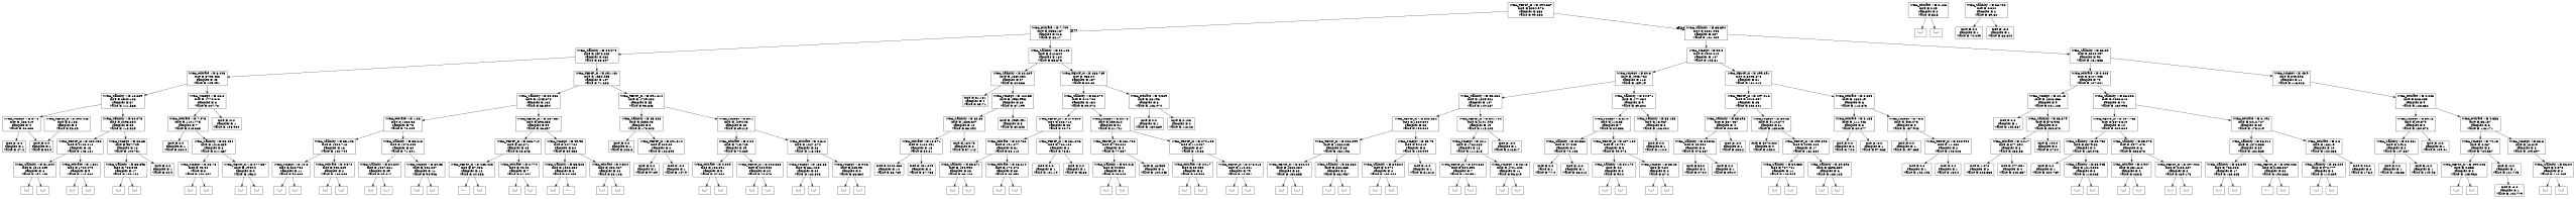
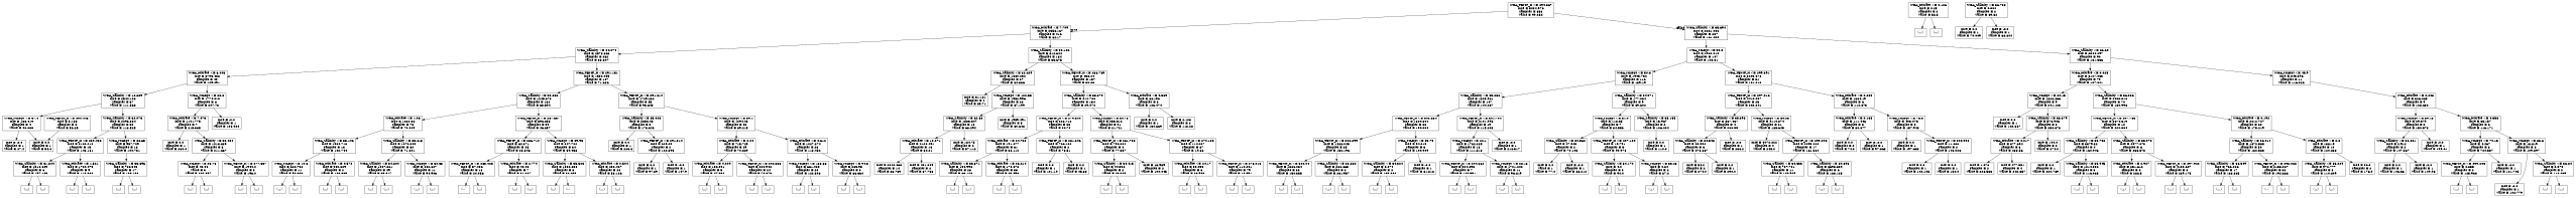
  digraph {
    node [shape=box]
    n1 [label="WOA_TEMP_K <= 294.367\nmse = 5034.976\nsamples = 653\nvalue = 99.252"]
    n2 [label="WOA_Nitrate <= 7.709\nmse = 2358.167\nsamples = 416\nvalue = 62.17"]
    n3 [label="WOA_Salinity <= 35.694\nmse = 3351.055\nsamples = 237\nvalue = 161.435"]
    n4 [label="WOA_Salinity <= 34.074\nmse = 2578.863\nsamples = 232\nvalue = 83.807"]
    n5 [label="WOA_Salinity <= 33.106\nmse = 812.644\nsamples = 184\nvalue = 35.675"]
    n6 [label="WOA_MLDpt <= 55.5\nmse = 2922.015\nsamples = 147\nvalue = 148.31"]
    n7 [label="WOA_Salinity <= 36.69\nmse = 3344.297\nsamples = 90\nvalue = 181.336"]
    n8 [label="WOA_Nitrate <= 6.443\nmse = 3793.488\nsamples = 45\nvalue = 129.291"]
    n9 [label="WOA_TEMP_K <= 291.151\nmse = 1552.055\nsamples = 187\nvalue = 71.636"]
    n10 [label="WOA_Salinity <= 32.229\nmse = 1860.232\nsamples = 27\nvalue = 64.336"]
    n11 [label="WOA_TEMP_K <= 286.769\nmse = 458.24\nsamples = 157\nvalue = 30.63"]
    n12 [label="WOA_Salinity <= 12.689\nmse = 2544.108\nsamples = 37\nvalue = 111.568"]
    n13 [label="WOA_MLDpt <= 28.8\nmse = 1774.818\nsamples = 8\nvalue = 207.78"]
    n14 [label="WOA_Salinity <= 35.238\nmse = 1245.673\nsamples = 132\nvalue = 63.594"]
    n15 [label="WOA_TEMP_K <= 291.614\nmse = 1729.282\nsamples = 55\nvalue = 93.643"]
    n16 [label="WOA_MLDpt <= 37.4\nmse = 188.419\nsamples = 4\nvalue = 46.633"]
    n17 [label="WOA_Salinity <= 32.073\nmse = 2296.334\nsamples = 33\nvalue = 118.525"]
    n18 [label="WOA_Nitrate <= 7.073\nmse = 1101.775\nsamples = 7\nvalue = 215.385"]
    n19 [label="mse = -0.0\nsamples = 1\nvalue = 108.924"]
    n20 [label="mse = -0.0\nsamples = 1\nvalue = 27.4"]
    n21 [label="mse = 0.0\nsamples = 1\nvalue = 54.0"]
    n22 [label="WOA_TEMP_K <= 289.438\nmse = 3120.216\nsamples = 15\nvalue = 148.181"]
    n23 [label="WOA_MLDpt <= 88.65\nmse = 957.709\nsamples = 18\nvalue = 100.731"]
    n24 [label="WOA_TEMP_K <= 290.448\nmse = 5.188\nsamples = 3\nvalue = 56.25"]
    n25 [label="WOA_Nitrate <= 0.126\nmse = 0.25\nsamples = 2\nvalue = 58.5"]
    n26 [label="(...)"]
    n27 [label="(...)"]
    n28 [label="WOA_Salinity <= 31.844\nmse = 1518.609\nsamples = 6\nvalue = 197.125"]
    n29 [label="WOA_Nitrate <= 1.521\nmse = 1724.475\nsamples = 9\nvalue = 118.062"]
    n30 [label="WOA_Salinity <= 33.696\nmse = 788.545\nsamples = 17\nvalue = 103.106"]
-   n31 [label="mse = 0.0\nsamples = 1\nvalue = 20.0"]
    n32 [label="(...)"]
    n33 [label="(...)"]
    n34 [label="(...)"]
    n35 [label="(...)"]
    n36 [label="(...)"]
    n37 [label="(...)"]
    n38 [label="mse = 0.0\nsamples = 1\nvalue = 260.0"]
    n39 [label="WOA_Salinity <= 33.424\nmse = 1013.889\nsamples = 6\nvalue = 211.667"]
    n40 [label="WOA_MLDpt <= 25.75\nmse = 48.98\nvalue = 3\nvalue = 222.857"]
    n41 [label="WOA_TEMP_K <= 277.637\nmse = 1944.0\nsamples = 3\nvalue = 196.0"]
    n42 [label="(...)"]
    n43 [label="(...)"]
    n44 [label="(...)"]
    n45 [label="(...)"]
    n46 [label="WOA_Nitrate <= 1.06\nmse = 1282.53\nsamples = 73\nvalue = 76.869"]
    n47 [label="WOA_TEMP_K <= 287.657\nmse = 696.853\nsamples = 59\nvalue = 46.857"]
    n48 [label="WOA_Salinity <= 35.023\nmse = 2858.08\nsamples = 3\nvalue = 173.348"]
    n49 [label="WOA_MLDpt <= 59.1\nmse = 1294.03\nsamples = 52\nvalue = 89.215"]
    n50 [label="WOA_Salinity <= 35.146\nmse = 1534.713\nsamples = 13\nvalue = 102.744"]
    n51 [label="WOA_Salinity <= 35.213\nmse = 1076.305\nsamples = 60\nvalue = 71.801"]
    n52 [label="WOA_TEMP_K <= 286.714\nmse = 64.371\nsamples = 25\nvalue = 25.846"]
    n53 [label="WOA_MLDpt <= 39.95\nmse = 647.702\nsamples = 34\nvalue = 59.458"]
    n54 [label="WOA_MLDpt <= 19.3\nmse = 628.752\nsamples = 11\nvalue = 92.633"]
    n55 [label="WOA_Nitrate <= 0.572\nmse = 980.629\nsamples = 2\nvalue = 188.685"]
    n56 [label="WOA_Salinity <= 34.804\nmse = 1007.861\nsamples = 49\nvalue = 65.417"]
    n57 [label="WOA_MLDpt <= 50.35\nmse = 642.627\nsamples = 11\nvalue = 94.906"]
    n58 [label="(...)"]
    n59 [label="(...)"]
    n60 [label="(...)"]
    n61 [label="(...)"]
    n62 [label="(...)"]
    n63 [label="(...)"]
    n64 [label="(...)"]
    n65 [label="(...)"]
    n66 [label="WOA_TEMP_K <= 283.423\nmse = 57.436\nsamples = 18\nvalue = 24.056"]
    n67 [label="WOA_Nitrate <= 2.774\nmse = 40.46\nsamples = 7\nvalue = 31.887"]
    n68 [label="WOA_Salinity <= 35.523\nmse = 1332.838\nsamples = 8\nvalue = 82.205"]
    n69 [label="WOA_Nitrate <= 0.504\nmse = 252.427\nsamples = 26\nvalue = 53.126"]
    n70 [label="(...)"]
    n71 [label="(...)"]
    n72 [label="(...)"]
    n73 [label="(...)"]
    n74 [label="(...)"]
    n75 [label="(...)"]
    n76 [label="(...)"]
    n77 [label="(...)"]
    n78 [label="mse = 0.0\nsamples = 1\nvalue = 223.8"]
    n79 [label="WOA_TEMP_K <= 291.314\nmse = 625.25\nsamples = 2\nvalue = 122.895"]
    n80 [label="WOA_Nitrate <= 0.04\nmse = 715.729\nsamples = 29\nvalue = 70.889"]
    n81 [label="WOA_Nitrate <= 0.612\nmse = 1027.274\nsamples = 23\nvalue = 113.452"]
    n82 [label="mse = 0.0\nsamples = 1\nvalue = 97.89"]
    n83 [label="mse = -0.0\nsamples = 1\nvalue = 147.9"]
    n84 [label="WOA_Nitrate <= 0.009\nmse = 152.091\nsamples = 5\nvalue = 47.032"]
    n85 [label="WOA_TEMP_K <= 292.333\nmse = 680.942\nsamples = 24\nvalue = 76.673"]
    n86 [label="WOA_MLDpt <= 135.55\nmse = 661.425\nsamples = 20\nvalue = 122.508"]
    n87 [label="WOA_MLDpt <= 94.5\nmse = 285.95\nsamples = 3\nvalue = 66.364"]
    n88 [label="(...)"]
    n89 [label="(...)"]
    n90 [label="(...)"]
    n91 [label="(...)"]
    n92 [label="(...)"]
    n93 [label="(...)"]
    n94 [label="(...)"]
    n95 [label="(...)"]
    n96 [label="mse = 31.181\nsamples = 4\nvalue = 35.71"]
    n97 [label="WOA_MLDpt <= 122.55\nmse = 1952.996\nsamples = 23\nvalue = 67.199"]
    n98 [label="WOA_Salinity <= 33.879\nmse = 312.786\nsamples = 154\nvalue = 29.072"]
    n99 [label="WOA_Nitrate <= 9.569\nmse = 68.198\nsamples = 3\nvalue = 126.474"]
    n100 [label="WOA_Salinity <= 32.83\nmse = 1883.347\nsamples = 18\nvalue = 63.294"]
    n101 [label="mse = 1959.491\nsamples = 5\nvalue = 80.648"]
    n102 [label="WOA_Nitrate <= 15.371\nmse = 2128.491\nsamples = 16\nvalue = 64.21"]
    n103 [label="mse = 184.75\nsamples = 2\nvalue = 57.112"]
    n104 [label="mse = 2342.633\nsamples = 14\nvalue = 63.769"]
    n105 [label="mse = 401.389\nsamples = 2\nvalue = 67.733"]
    n106 [label="WOA_TEMP_K <= 279.649\nmse = 225.712\nsamples = 63\nvalue = 38.78"]
    n107 [label="WOA_MLDpt <= 30.75\nmse = 253.312\nsamples = 91\nvalue = 21.721"]
    n108 [label="mse = 0.0\nsamples = 1\nvalue = 134.669"]
    n109 [label="mse = 2.103\nsamples = 2\nvalue = 118.28"]
    n110 [label="WOA_Nitrate <= 24.722\nmse = 191.677\nsamples = 61\nvalue = 38.112"]
    n111 [label="WOA_TEMP_K <= 281.246\nmse = 766.182\nsamples = 2\nvalue = 73.51"]
    n112 [label="WOA_TEMP_K <= 281.738\nmse = 798.304\nsamples = 4\nvalue = 77.357"]
    n113 [label="WOA_TEMP_K <= 274.135\nmse = 114.237\nsamples = 87\nvalue = 19.66"]
    n114 [label="WOA_Salinity <= 33.871\nmse = 154.996\nsamples = 28\nvalue = 33.128"]
    n115 [label="WOA_Nitrate <= 26.214\nmse = 178.678\nsamples = 33\nvalue = 43.096"]
    n116 [label="mse = 0.0\nsamples = 1\nvalue = 101.19"]
    n117 [label="mse = 0.0\nsamples = 1\nvalue = 45.83"]
    n118 [label="(...)"]
    n119 [label="(...)"]
    n120 [label="(...)"]
    n121 [label="(...)"]
    n122 [label="WOA_Salinity <= 34.415\nmse = 44.556\nsamples = 2\nvalue = 43.325"]
    n123 [label="mse = 13.939\nsamples = 2\nvalue = 100.045"]
    n124 [label="WOA_Nitrate <= 24.17\nmse = 53.455\nsamples = 8\nvalue = 28.903"]
    n125 [label="WOA_TEMP_K <= 275.015\nmse = 110.241\nsamples = 79\nvalue = 18.591"]
    n126 [label="(...)"]
    n127 [label="(...)"]
    n128 [label="(...)"]
    n129 [label="(...)"]
    n130 [label="(...)"]
    n131 [label="(...)"]
    n132 [label="WOA_MLDpt <= 50.3\nmse = 1905.732\nsamples = 116\nvalue = 139.19"]
    n133 [label="WOA_TEMP_K <= 299.391\nmse = 5205.876\nsamples = 31\nvalue = 181.213"]
    n134 [label="WOA_Nitrate <= 0.025\nmse = 3127.033\nsamples = 79\nvalue = 187.821"]
    n135 [label="WOA_MLDpt <= 45.9\nmse = 843.596\nsamples = 11\nvalue = 116.026"]
    n136 [label="WOA_Salinity <= 35.236\nmse = 1805.921\nsamples = 107\nvalue = 144.237"]
    n137 [label="WOA_Salinity <= 34.971\nmse = 177.034\nsamples = 9\nvalue = 89.602"]
    n138 [label="WOA_TEMP_K <= 297.016\nmse = 4410.257\nsamples = 25\nvalue = 202.241"]
    n139 [label="WOA_Nitrate <= 0.235\nmse = 1684.19\nsamples = 6\nvalue = 112.873"]
    n140 [label="WOA_TEMP_K <= 302.654\nmse = 1529.394\nsamples = 88\nvalue = 150.338"]
    n141 [label="WOA_TEMP_K <= 301.704\nmse = 2101.996\nsamples = 19\nvalue = 115.208"]
    n142 [label="WOA_MLDpt <= 51.0\nmse = 118.35\nsamples = 7\nvalue = 84.556"]
    n143 [label="WOA_Salinity <= 35.155\nmse = 15.967\nsamples = 2\nvalue = 106.004"]
    n144 [label="WOA_TEMP_K <= 302.299\nmse = 1488.045\nsamples = 85\nvalue = 152.196"]
    n145 [label="WOA_MLDpt <= 35.75\nmse = 94.215\nsamples = 3\nvalue = 100.909"]
    n146 [label="WOA_MLDpt <= 22.1\nmse = 1782.285\nsamples = 18\nvalue = 111.518"]
    n147 [label="mse = -0.0\nsamples = 1\nvalue = 218.517"]
    n148 [label="WOA_TEMP_K <= 302.04\nmse = 1366.034\nsamples = 83\nvalue = 150.355"]
    n149 [label="WOA_Salinity <= 33.382\nmse = 266.665\nsamples = 2\nvalue = 231.957"]
    n150 [label="WOA_Salinity <= 34.324\nmse = 3.874\nsamples = 2\nvalue = 105.682"]
    n151 [label="mse = -0.0\nsamples = 1\nvalue = 81.818"]
    n152 [label="(...)"]
    n153 [label="(...)"]
    n154 [label="(...)"]
    n155 [label="(...)"]
    n156 [label="(...)"]
    n157 [label="(...)"]
    n158 [label="WOA_TEMP_K <= 294.862\nmse = 534.293\nsamples = 7\nvalue = 142.551"]
    n159 [label="WOA_MLDpt <= 28.15\nmse = 1701.202\nsamples = 11\nvalue = 96.819"]
    n160 [label="(...)"]
    n161 [label="(...)"]
    n162 [label="(...)"]
    n163 [label="(...)"]
    n164 [label="WOA_Salinity <= 34.562\nmse = 47.525\nsamples = 2\nvalue = 70.106"]
    n165 [label="WOA_TEMP_K <= 297.139\nmse = 15.791\nsamples = 5\nvalue = 90.978"]
    n166 [label="mse = 0.0\nsamples = 1\nvalue = 110.0"]
    n167 [label="mse = 0.0\nvalue = 1\nvalue = 77.0"]
    n168 [label="mse = -0.0\nsamples = 1\nvalue = 63.212"]
    n169 [label="WOA_Salinity <= 34.174\nmse = 4.0\nsamples = 3\nvalue = 94.0"]
    n170 [label="WOA_MLDpt <= 53.25\nmse = 4.84\nsamples = 2\nvalue = 87.2"]
    n171 [label="(...)"]
    n172 [label="(...)"]
    n173 [label="(...)"]
    n174 [label="(...)"]
    n175 [label="WOA_Salinity <= 35.393\nmse = 367.457\nsamples = 4\nvalue = 266.55"]
    n176 [label="WOA_MLDpt <= 59.25\nmse = 4110.874\nsamples = 21\nvalue = 185.645"]
    n177 [label="WOA_Nitrate <= 0.135\nmse = 111.446\nsamples = 3\nvalue = 80.677"]
    n178 [label="WOA_MLDpt <= 76.3\nmse = 403.073\nsamples = 3\nvalue = 157.948"]
    n179 [label="WOA_Salinity <= 34.548\nmse = 80.556\nsamples = 3\nvalue = 276.667"]
    n180 [label="mse = -0.0\nsamples = 1\nvalue = 236.2"]
    n181 [label="mse = 4072.222\nsamples = 4\nvalue = 245.0"]
    n182 [label="WOA_TEMP_K <= 299.098\nmse = 2095.868\nsamples = 17\nvalue = 161.364"]
    n183 [label="mse = 54.0\nsamples = 2\nvalue = 274.0"]
    n184 [label="mse = 0.0\nsamples = 1\nvalue = 290.0"]
    n185 [label="WOA_Salinity <= 34.333\nmse = 757.781\nsamples = 11\nvalue = 148.929"]
    n186 [label="WOA_Salinity <= 34.693\nmse = 3693.359\nsamples = 6\nvalue = 183.125"]
    n187 [label="(...)"]
    n188 [label="(...)"]
    n189 [label="(...)"]
    n190 [label="(...)"]
    n191 [label="mse = 0.0\nsamples = 2\nvalue = 74.0"]
    n192 [label="mse = -0.0\nsamples = 1\nvalue = 97.368"]
    n193 [label="mse = 0.0\nsamples = 1\nvalue = 197.633"]
    n194 [label="WOA_TEMP_K <= 300.996\nmse = 11.686\nsamples = 2\nvalue = 148.026"]
    n195 [label="mse = 0.0\nsamples = 1\nvalue = 142.105"]
    n196 [label="mse = 0.0\nsamples = 1\nvalue = 150.0"]
    n197 [label="WOA_MLDpt <= 20.15\nmse = 1826.266\nsamples = 9\nvalue = 241.123"]
    n198 [label="WOA_Salinity <= 36.086\nmse = 2883.316\nsamples = 70\nvalue = 180.998"]
    n199 [label="WOA_Nitrate <= 0.208\nmse = 326.085\nsamples = 9\nvalue = 128.682"]
    n200 [label="mse = 0.0\nsamples = 1\nvalue = 102.367"]
    n201 [label="WOA_Salinity <= 36.379\nmse = 578.906\nsamples = 8\nvalue = 250.373"]
    n202 [label="WOA_TEMP_K <= 297.753\nmse = 5674.519\nsamples = 10\nvalue = 220.364"]
    n203 [label="WOA_Nitrate <= 0.192\nmse = 2212.727\nsamples = 60\nvalue = 175.219"]
    n204 [label="WOA_Nitrate <= 0.017\nmse = 377.694\nsamples = 6\nvalue = 238.56"]
    n205 [label="mse = 144.0\nsamples = 2\nvalue = 274.0"]
    n206 [label="mse = 1.076\nsamples = 2\nvalue = 228.533"]
    n207 [label="mse = 477.551\nsamples = 4\nvalue = 242.857"]
    n208 [label="WOA_Salinity <= 35.758\nmse = 3379.82\nsamples = 4\nvalue = 160.946"]
    n209 [label="WOA_Salinity <= 35.975\nmse = 2577.673\nsamples = 6\nvalue = 266.578"]
    n210 [label="WOA_Salinity <= 36.414\nmse = 1870.535\nsamples = 50\nvalue = 182.583"]
    n211 [label="WOA_Nitrate <= 2.8\nmse = 1381.9\nsamples = 10\nvalue = 120.838"]
    n212 [label="mse = 0.0\nsamples = 1\nvalue = 220.789"]
    n213 [label="WOA_Salinity <= 35.945\nmse = 1214.532\nsamples = 3\nvalue = 116.065"]
    n214 [label="WOA_Nitrate <= 2.927\nmse = 251.612\nsamples = 3\nvalue = 288.5"]
    n215 [label="WOA_TEMP_K <= 297.922\nmse = 4133.607\nsamples = 3\nvalue = 239.175"]
    n216 [label="(...)"]
    n217 [label="(...)"]
    n218 [label="(...)"]
    n219 [label="(...)"]
    n220 [label="(...)"]
    n221 [label="(...)"]
    n222 [label="WOA_Salinity <= 36.349\nmse = 766.026\nsamples = 17\nvalue = 163.335"]
    n223 [label="WOA_TEMP_K <= 298.088\nmse = 2153.367\nsamples = 33\nvalue = 192.666"]
    n224 [label="WOA_Salinity <= 36.229\nmse = 972.777\nsamples = 8\nvalue = 110.809"]
    n225 [label="mse = 36.0\nsamples = 2\nvalue = 176.0"]
    n226 [label="(...)"]
    n227 [label="(...)"]
    n228 [label="(...)"]
    n229 [label="(...)"]
    n230 [label="(...)"]
    n231 [label="(...)"]
    n232 [label="WOA_Salinity <= 36.788\nmse = 0.302\nsamples = 2\nvalue = 69.62"]
    n233 [label="mse = 0.0\nsamples = 1\nvalue = 70.009"]
    n234 [label="mse = -0.0\nsamples = 1\nvalue = 68.844"]
    n235 [label="WOA_MLDpt <= 59.15\nmse = 29.379\nsamples = 3\nvalue = 150.578"]
    n236 [label="WOA_Nitrate <= 0.358\nmse = 65.157\nsamples = 6\nvalue = 116.171"]
    n237 [label="WOA_Salinity <= 36.831\nmse = 2.912\nsamples = 2\nvalue = 147.567"]
    n238 [label="mse = -0.0\nsamples = 1\nvalue = 159.61"]
    n239 [label="WOA_MLDpt <= 74.15\nmse = 4.467\nsamples = 3\nvalue = 724.537"]
    n240 [label="WOA_MLDpt <= 83.6\nmse = 18.819\nsamples = 3\nvalue = 109.897"]
    n241 [label="mse = 0.0\nsamples = 1\nvalue = 146.36"]
    n242 [label="mse = -0.0\nsamples = 1\nvalue = 149.98"]
    n243 [label="WOA_TEMP_K <= 299.203\nmse = 0.855\nsamples = 2\nvalue = 125.933"]
    n244 [label="mse = -0.0\nsamples = 1\nvalue = 121.745"]
    n245 [label="WOA_Salinity <= 36.84\nmse = 2.575\nsamples = 2\nvalue = 112.269"]
    n246 [label="mse = -0.0\nsamples = 1\nvalue = 102.779"]
    n247 [label="(...)"]
    n248 [label="(...)"]
    n249 [label="(...)"]
    n250 [label="(...)"]
    n1 -> n2 [headlabel=True labelangle=45 labeldistance=2.5]
    n1 -> n3 [headlabel=False labelangle=-45 labeldistance=2.5]
    n2 -> n4
    n2 -> n5
    n3 -> n6
    n3 -> n7
    n4 -> n8
    n4 -> n9
    n5 -> n10
    n5 -> n11
    n6 -> n132
    n6 -> n133
    n7 -> n134
    n7 -> n135
    n8 -> n12
    n8 -> n13
    n9 -> n14
    n9 -> n15
    n10 -> n96
    n10 -> n97
    n11 -> n98
    n11 -> n99
    n12 -> n16
    n12 -> n17
    n13 -> n18
    n13 -> n19
    n14 -> n46
    n14 -> n47
    n15 -> n48
    n15 -> n49
    n16 -> n20
    n16 -> n21
    n17 -> n22
    n17 -> n23
    n18 -> n38
    n18 -> n39
    n22 -> n28
    n22 -> n29
    n23 -> n30
-   n23 -> n31
    n24 -> n21
    n25 -> n26
    n25 -> n27
    n28 -> n32
    n28 -> n33
    n29 -> n34
    n29 -> n35
    n30 -> n36
    n30 -> n37
    n39 -> n40
    n39 -> n41
    n40 -> n42
    n40 -> n43
    n41 -> n44
    n41 -> n45
    n46 -> n50
    n46 -> n51
    n47 -> n52
    n47 -> n53
    n48 -> n78
    n48 -> n79
    n49 -> n80
    n49 -> n81
    n50 -> n54
    n50 -> n55
    n51 -> n56
    n51 -> n57
    n52 -> n66
    n52 -> n67
    n53 -> n68
    n53 -> n69
    n54 -> n58
    n54 -> n59
    n55 -> n60
    n55 -> n61
    n56 -> n62
    n56 -> n63
    n57 -> n64
    n57 -> n65
    n66 -> n70
    n66 -> n71
    n67 -> n72
    n67 -> n73
    n68 -> n74
    n68 -> n75
    n69 -> n76
    n69 -> n77
    n79 -> n82
    n79 -> n83
    n80 -> n84
    n80 -> n85
    n81 -> n86
    n81 -> n87
    n84 -> n88
    n84 -> n89
    n85 -> n90
    n85 -> n91
    n86 -> n92
    n86 -> n93
    n87 -> n94
    n87 -> n95
    n97 -> n100
    n97 -> n101
    n98 -> n106
    n98 -> n107
    n99 -> n108
    n99 -> n109
    n100 -> n102
    n100 -> n103
    n102 -> n104
    n102 -> n105
    n106 -> n110
    n106 -> n111
    n107 -> n112
    n107 -> n113
    n110 -> n114
    n110 -> n115
    n111 -> n116
    n111 -> n117
    n112 -> n122
    n112 -> n123
    n113 -> n124
    n113 -> n125
    n114 -> n118
    n114 -> n119
    n115 -> n120
    n115 -> n121
    n122 -> n126
    n122 -> n127
    n124 -> n128
    n124 -> n129
    n125 -> n130
    n125 -> n131
    n132 -> n136
    n132 -> n137
    n133 -> n138
    n133 -> n139
    n134 -> n197
    n134 -> n198
    n135 -> n199
    n136 -> n140
    n136 -> n141
    n137 -> n142
    n137 -> n143
    n138 -> n175
    n138 -> n176
    n139 -> n177
    n139 -> n178
    n140 -> n144
    n140 -> n145
    n141 -> n146
    n141 -> n147
    n142 -> n164
    n142 -> n165
    n143 -> n166
    n144 -> n148
    n144 -> n149
    n145 -> n150
    n145 -> n151
    n146 -> n158
    n146 -> n159
    n148 -> n152
    n148 -> n153
    n149 -> n154
    n149 -> n155
    n150 -> n156
    n150 -> n157
    n158 -> n160
    n158 -> n161
    n159 -> n162
    n159 -> n163
    n164 -> n167
    n164 -> n168
    n165 -> n169
    n165 -> n170
    n169 -> n171
    n169 -> n172
    n170 -> n173
    n170 -> n174
    n175 -> n179
    n175 -> n180
    n176 -> n181
    n176 -> n182
    n177 -> n191
    n177 -> n192
    n178 -> n193
    n178 -> n194
    n179 -> n183
    n179 -> n184
    n182 -> n185
    n182 -> n186
    n185 -> n187
    n185 -> n188
    n186 -> n189
    n186 -> n190
    n194 -> n195
    n194 -> n196
    n197 -> n200
    n197 -> n201
    n198 -> n202
    n198 -> n203
    n199 -> n235
    n199 -> n236
    n201 -> n204
    n201 -> n205
    n202 -> n208
    n202 -> n209
    n203 -> n210
    n203 -> n211
    n204 -> n206
    n204 -> n207
    n208 -> n212
    n208 -> n213
    n209 -> n214
    n209 -> n215
    n210 -> n222
    n210 -> n223
    n211 -> n224
    n211 -> n225
    n213 -> n216
    n213 -> n217
    n214 -> n218
    n214 -> n219
    n215 -> n220
    n215 -> n221
    n222 -> n226
    n222 -> n227
    n223 -> n228
    n223 -> n229
    n224 -> n230
    n224 -> n231
    n232 -> n233
    n232 -> n234
    n235 -> n237
    n235 -> n238
    n236 -> n239
    n236 -> n240
    n237 -> n241
    n237 -> n242
    n239 -> n243
    n239 -> n244
    n240 -> n245
-   n244 -> n246
+   n240 -> n246
    n243 -> n247
    n243 -> n248
    n245 -> n249
    n245 -> n250
  }
